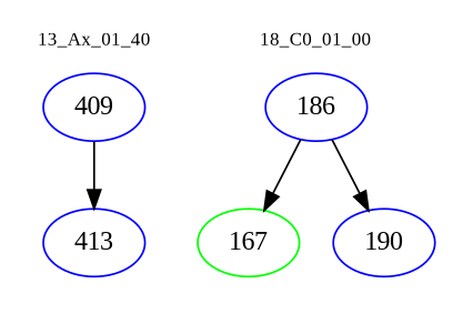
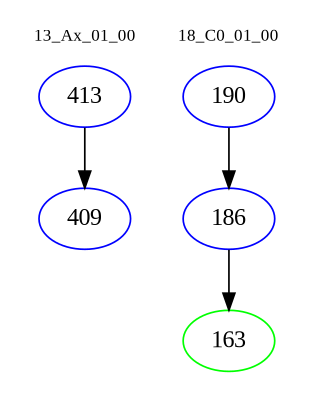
  digraph {
    fontname="Liberation Serif"
    node [color=blue fontname="Liberation Serif"]
    edge [color=black fontname="Liberation Serif"]
    n1 [label=409]
    n2 [label=413]
    n3 [label=186]
-   n4 [color=green label=167]
+   n4 [color=green label=163]
    n5 [label=190]
    subgraph cluster_1 {
      color=white
      fontsize=10
-     label="13_Ax_01_40"
+     label="13_Ax_01_00"
      n1
      n2
    }
    subgraph cluster_2 {
      color=white
      fontsize=10
      label="18_C0_01_00"
      n3
      n4
      n5
    }
-   n1 -> n2
+   n2 -> n1
    n3 -> n4
-   n3 -> n5
+   n5 -> n3
  }
